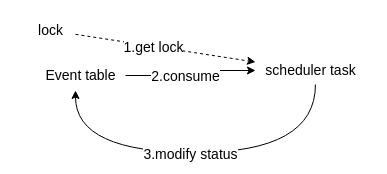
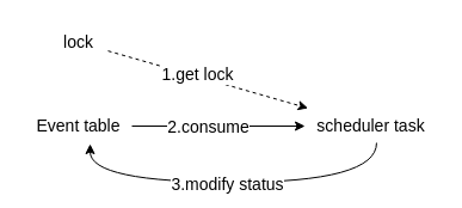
  <mxCell id="0" />
  <mxCell id="1" parent="0" />
  <mxCell id="2" value="" style="edgeStyle=orthogonalEdgeStyle;rounded=0;orthogonalLoop=1;jettySize=auto;html=1;fontSize=14;" parent="1" source="4" target="5" edge="1"><mxGeometry relative="1" as="geometry" /></mxCell>
  <mxCell id="3" value="2.consume" style="edgeLabel;html=1;align=center;verticalAlign=middle;resizable=0;points=[];fontSize=14;" parent="2" vertex="1" connectable="0"><mxGeometry x="-0.125" y="4" relative="1" as="geometry"><mxPoint y="4" as="offset" /></mxGeometry></mxCell>
- <mxCell id="4" value="Event table" style="text;html=1;align=center;verticalAlign=middle;resizable=0;points=[];autosize=1;strokeColor=none;fillColor=none;fontSize=14;" parent="1" vertex="1"><mxGeometry x="35" y="60" width="90" height="30" as="geometry" /></mxCell>
- <mxCell id="5" value="scheduler task" style="text;html=1;align=center;verticalAlign=middle;resizable=0;points=[];autosize=1;strokeColor=none;fillColor=none;fontSize=14;" parent="1" vertex="1"><mxGeometry x="255" y="55" width="110" height="30" as="geometry" /></mxCell>
+ <mxCell id="4" value="Event table" style="text;html=1;align=center;verticalAlign=middle;resizable=0;points=[];autosize=1;strokeColor=none;fillColor=none;fontSize=14;" parent="1" vertex="1"><mxGeometry x="20" y="90" width="90" height="30" as="geometry" /></mxCell>
+ <mxCell id="5" value="scheduler task" style="text;html=1;align=center;verticalAlign=middle;resizable=0;points=[];autosize=1;strokeColor=none;fillColor=none;fontSize=14;" parent="1" vertex="1"><mxGeometry x="255" y="90" width="110" height="30" as="geometry" /></mxCell>
  <mxCell id="6" style="rounded=0;orthogonalLoop=1;jettySize=auto;html=1;fontSize=14;dashed=1;" parent="1" source="8" target="5" edge="1"><mxGeometry relative="1" as="geometry" /></mxCell>
  <mxCell id="7" value="1.get lock" style="edgeLabel;html=1;align=center;verticalAlign=middle;resizable=0;points=[];fontSize=14;" parent="6" vertex="1" connectable="0"><mxGeometry x="-0.325" y="1" relative="1" as="geometry"><mxPoint x="17" y="4" as="offset" /></mxGeometry></mxCell>
- <mxCell id="8" value="lock" style="text;html=1;align=center;verticalAlign=middle;resizable=0;points=[];autosize=1;strokeColor=none;fillColor=none;fontSize=14;" parent="1" vertex="1"><mxGeometry x="25" y="15" width="50" height="30" as="geometry" /></mxCell>
+ <mxCell id="8" value="lock" style="text;html=1;align=center;verticalAlign=middle;resizable=0;points=[];autosize=1;strokeColor=none;fillColor=none;fontSize=14;" parent="1" vertex="1"><mxGeometry x="40" y="20" width="50" height="30" as="geometry" /></mxCell>
  <mxCell id="9" style="edgeStyle=orthogonalEdgeStyle;rounded=0;orthogonalLoop=1;jettySize=auto;html=1;curved=1;fontSize=14;exitX=0.545;exitY=0.967;exitDx=0;exitDy=0;exitPerimeter=0;" parent="1" source="5" target="4" edge="1"><mxGeometry relative="1" as="geometry"><Array as="points"><mxPoint x="315" y="152" /><mxPoint x="75" y="152" /></Array></mxGeometry></mxCell>
  <mxCell id="10" value="3.modify status" style="edgeLabel;html=1;align=center;verticalAlign=middle;resizable=0;points=[];fontSize=14;" parent="9" vertex="1" connectable="0"><mxGeometry x="0.105" y="1" relative="1" as="geometry"><mxPoint x="11" as="offset" /></mxGeometry></mxCell>
